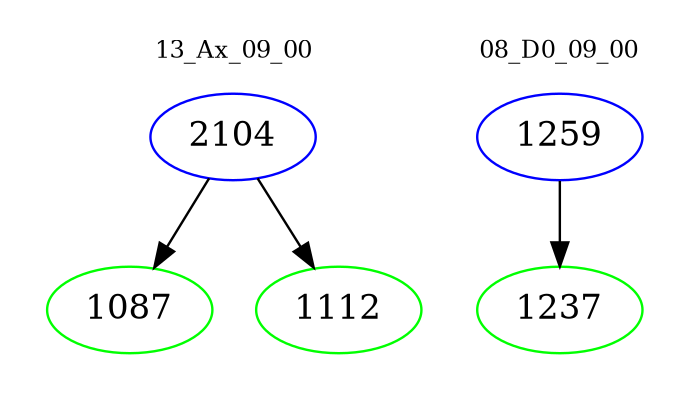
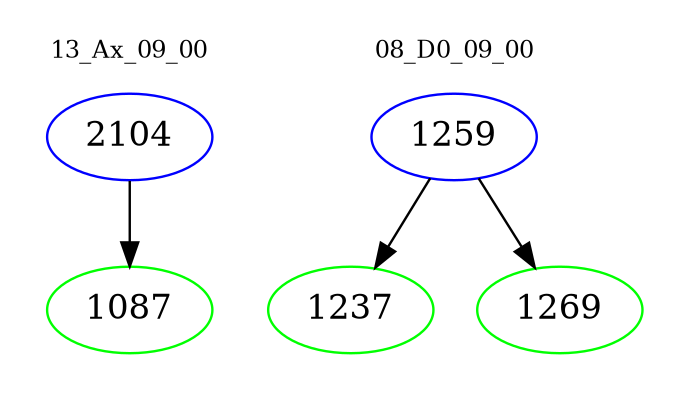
  digraph {
    node [color=green]
    edge [color=black]
    n1 [color=blue label=2104]
    n2 [label=1087]
-   n3 [label=1112]
    n4 [color=blue label=1259]
    n5 [label=1237]
+   n6 [label=1269]
    subgraph cluster_1 {
      color=white
      fontsize=10
      label="13_Ax_09_00"
      n1
      n2
-     n3
    }
    subgraph cluster_2 {
      color=white
      fontsize=10
      label="08_D0_09_00"
      n4
      n5
+     n6
    }
    n1 -> n2
-   n1 -> n3
    n4 -> n5
+   n4 -> n6
  }
